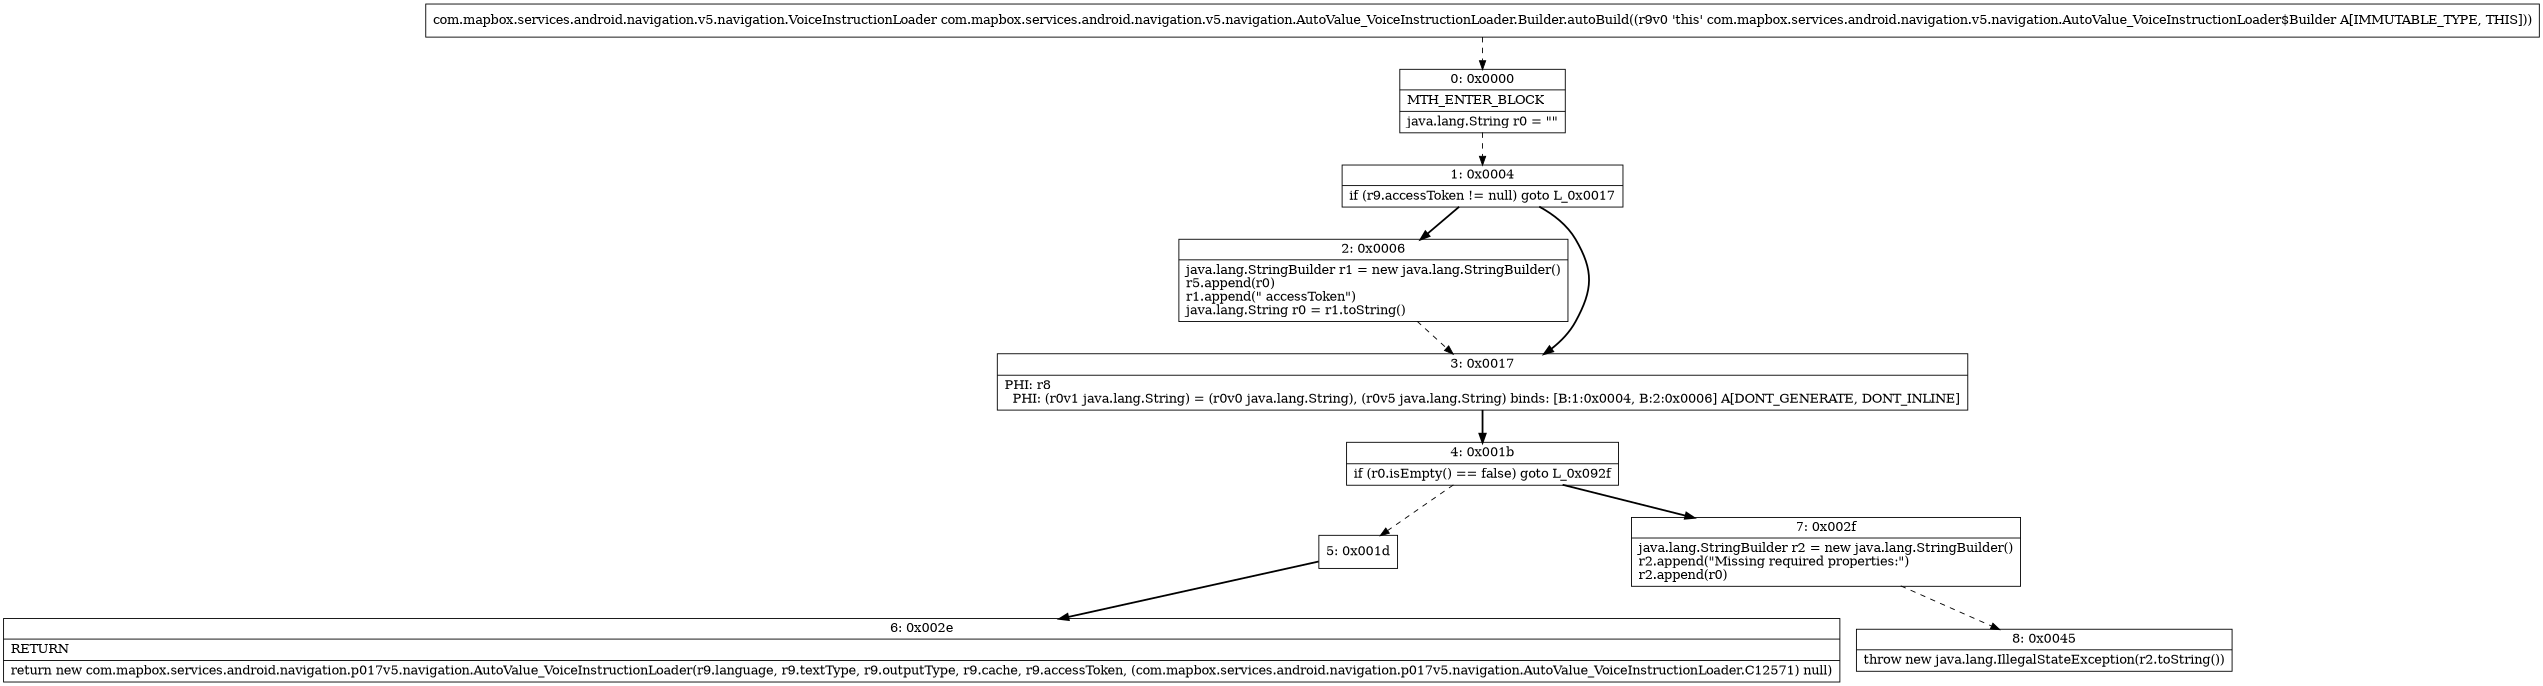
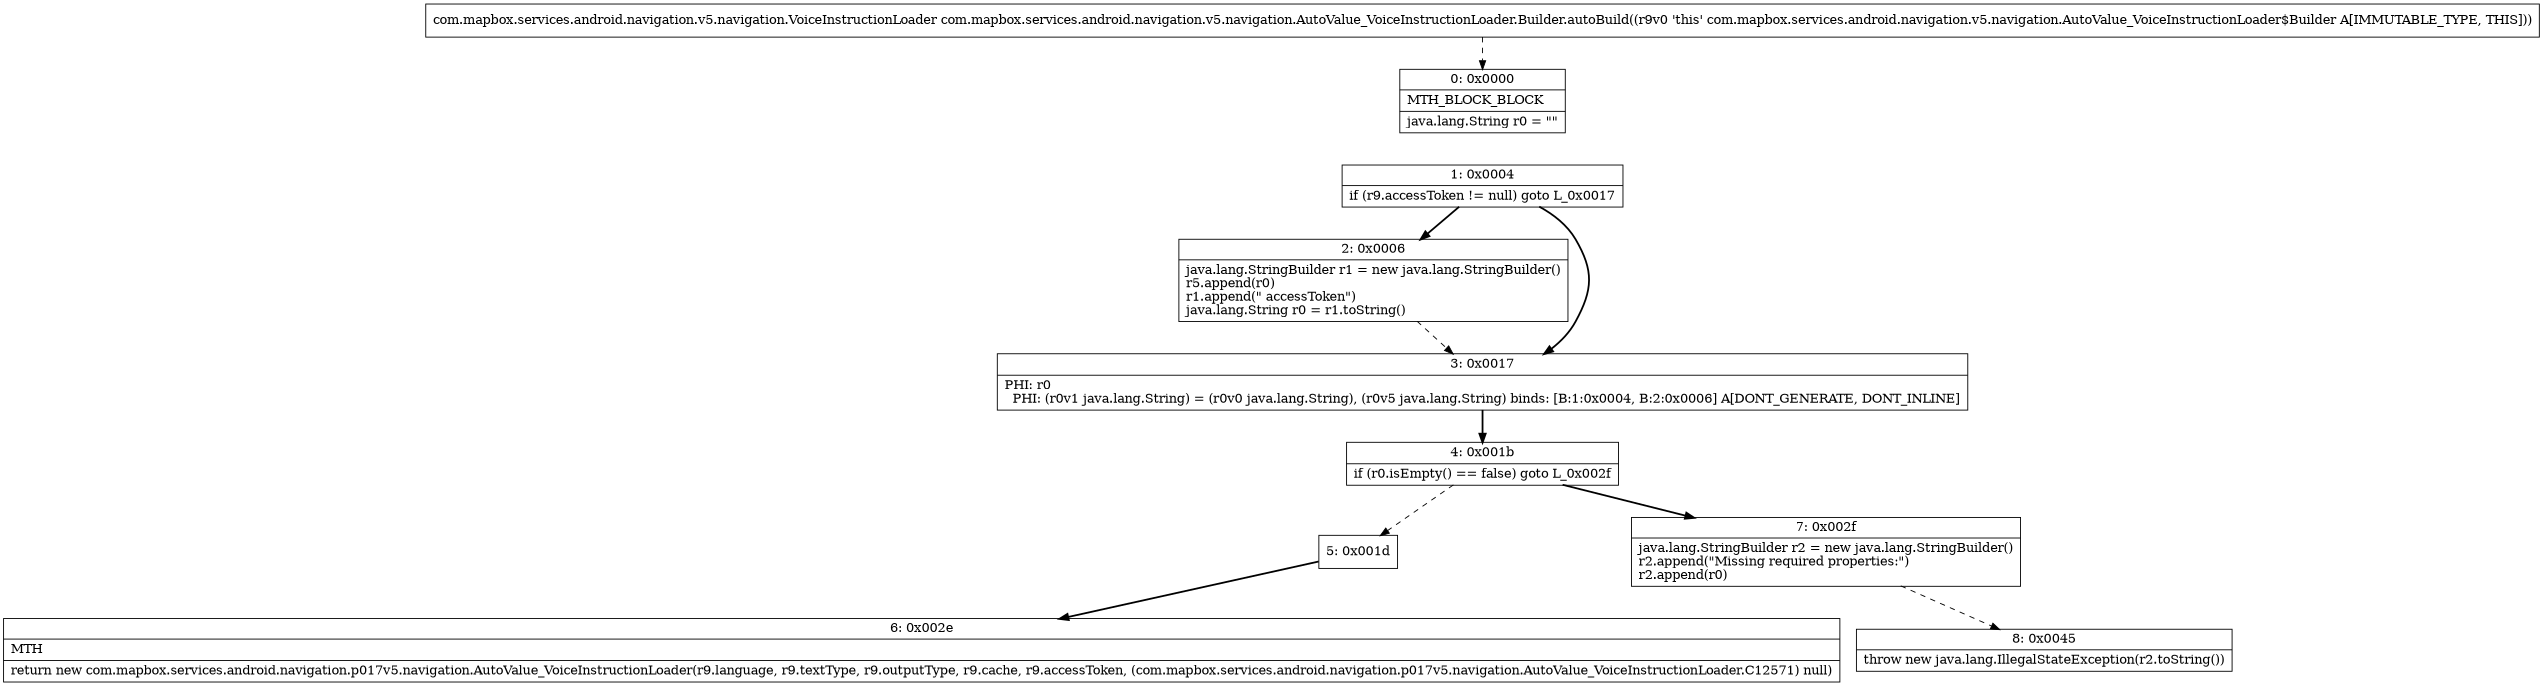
  digraph {
    node [shape=record]
    edge [style=dashed]
-   n1 [label="{0\:\ 0x0000|MTH_ENTER_BLOCK\l|java.lang.String r0 = \"\"\l}"]
+   n1 [label="{0\:\ 0x0000|MTH_BLOCK_BLOCK\l|java.lang.String r0 = \"\"\l}"]
    n2 [label="{1\:\ 0x0004|if (r9.accessToken != null) goto L_0x0017\l}"]
    n3 [label="{2\:\ 0x0006|java.lang.StringBuilder r1 = new java.lang.StringBuilder()\lr5.append(r0)\lr1.append(\" accessToken\")\ljava.lang.String r0 = r1.toString()\l}"]
-   n4 [label="{3\:\ 0x0017|PHI: r8 \l  PHI: (r0v1 java.lang.String) = (r0v0 java.lang.String), (r0v5 java.lang.String) binds: [B:1:0x0004, B:2:0x0006] A[DONT_GENERATE, DONT_INLINE]\l}"]
-   n5 [label="{4\:\ 0x001b|if (r0.isEmpty() == false) goto L_0x092f\l}"]
+   n4 [label="{3\:\ 0x0017|PHI: r0 \l  PHI: (r0v1 java.lang.String) = (r0v0 java.lang.String), (r0v5 java.lang.String) binds: [B:1:0x0004, B:2:0x0006] A[DONT_GENERATE, DONT_INLINE]\l}"]
+   n5 [label="{4\:\ 0x001b|if (r0.isEmpty() == false) goto L_0x002f\l}"]
    n6 [label="{5\:\ 0x001d}"]
    n7 [label="{7\:\ 0x002f|java.lang.StringBuilder r2 = new java.lang.StringBuilder()\lr2.append(\"Missing required properties:\")\lr2.append(r0)\l}"]
-   n8 [label="{6\:\ 0x002e|RETURN\l|return new com.mapbox.services.android.navigation.p017v5.navigation.AutoValue_VoiceInstructionLoader(r9.language, r9.textType, r9.outputType, r9.cache, r9.accessToken, (com.mapbox.services.android.navigation.p017v5.navigation.AutoValue_VoiceInstructionLoader.C12571) null)\l}"]
+   n8 [label="{6\:\ 0x002e|MTH\l|return new com.mapbox.services.android.navigation.p017v5.navigation.AutoValue_VoiceInstructionLoader(r9.language, r9.textType, r9.outputType, r9.cache, r9.accessToken, (com.mapbox.services.android.navigation.p017v5.navigation.AutoValue_VoiceInstructionLoader.C12571) null)\l}"]
    n9 [label="{8\:\ 0x0045|throw new java.lang.IllegalStateException(r2.toString())\l}"]
    n10 [label="{com.mapbox.services.android.navigation.v5.navigation.VoiceInstructionLoader com.mapbox.services.android.navigation.v5.navigation.AutoValue_VoiceInstructionLoader.Builder.autoBuild((r9v0 'this' com.mapbox.services.android.navigation.v5.navigation.AutoValue_VoiceInstructionLoader$Builder A[IMMUTABLE_TYPE, THIS])) }"]
-   n1 -> n2
    n2 -> n3 [style=bold]
    n2 -> n4 [style=bold]
    n3 -> n4
    n4 -> n5 [style=bold]
    n5 -> n6
    n5 -> n7 [style=bold]
    n6 -> n8 [style=bold]
    n7 -> n9
    n10 -> n1
  }
